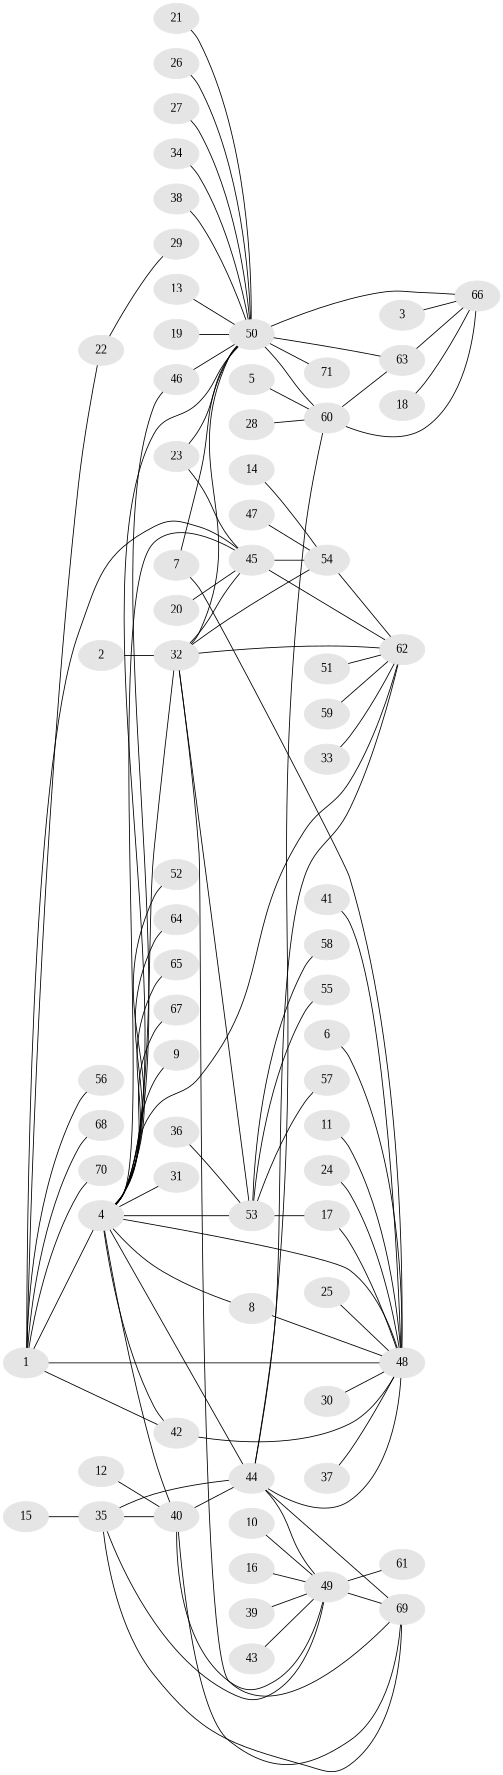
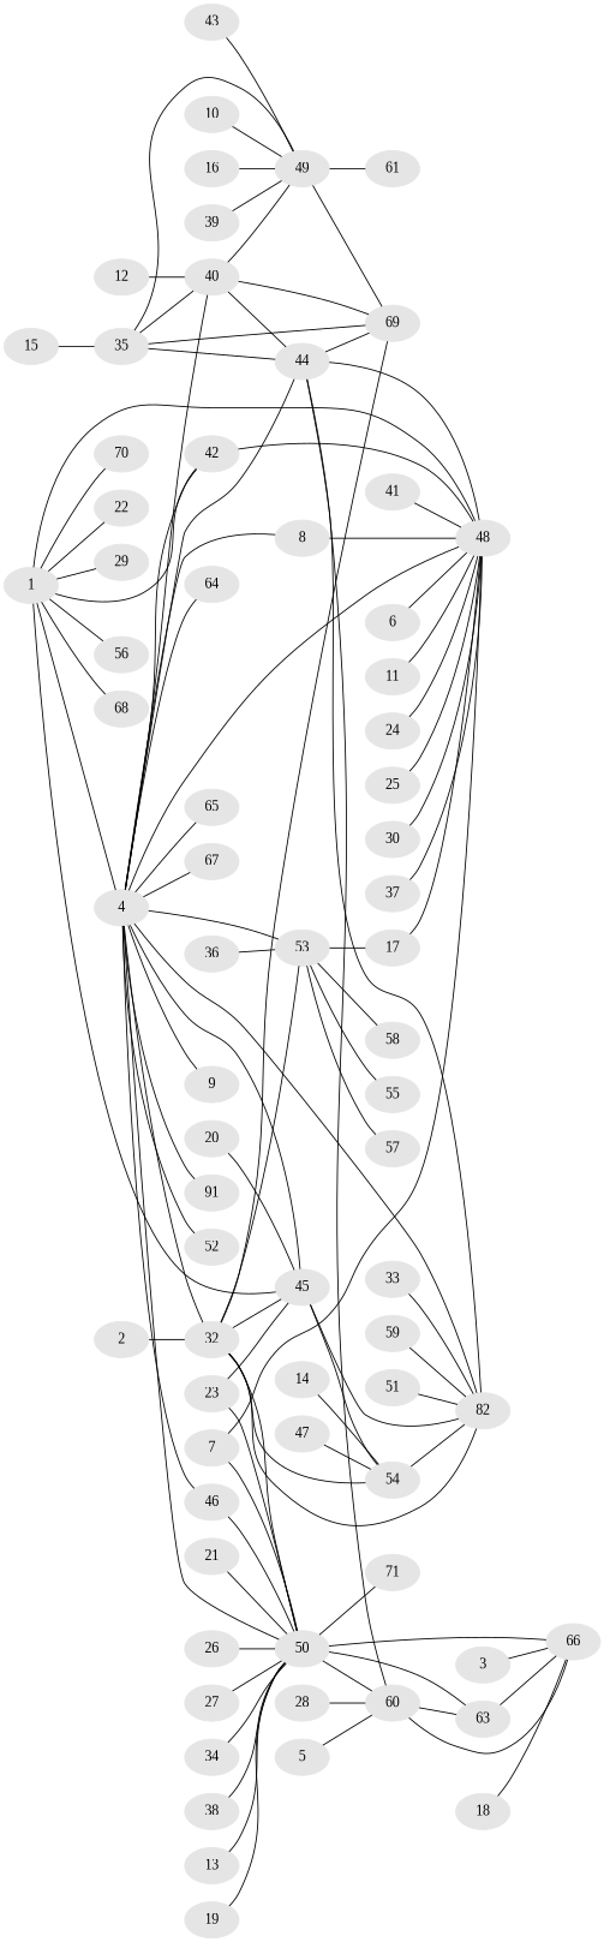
  graph {
    fontname="Liberation Serif"
    rankdir=LR
    node [color=gray90 fontname="Liberation Serif" style=filled]
    edge [fontname="Liberation Serif" weight=1.0]
    1
    4
    22
    29
    42
    45
    48
    56
    68
    70
    32
    8
    9
-   31
+   31 [label=91]
    40
    44
    46
    50
    52
    53
-   62
+   62 [label=82]
    64
    65
    67
    54
    2
    69
    3
    66
    49
    60
    63
    71
    17
    55
    57
    58
    5
    6
    7
    10
    61
    11
    12
    13
    14
    15
    35
    16
    18
    19
    20
    21
    23
    24
    25
    26
    27
    28
    30
    33
    34
    36
    37
    38
    39
    41
    43
    47
    51
    59
    1 -- 4 [weight=3.0]
    1 -- 22
-   22 -- 29
+   1 -- 29
    1 -- 42 [weight=3.0]
    1 -- 45
    1 -- 48 [weight=6.0]
    1 -- 56
    1 -- 68
    1 -- 70
    4 -- 42
    4 -- 45
    4 -- 48 [weight=2.0]
    4 -- 32
    4 -- 8
    4 -- 9
    4 -- 31
    4 -- 40
    4 -- 44
    4 -- 46
    4 -- 50 [weight=2.0]
    4 -- 52 [weight=2.0]
    4 -- 53 [weight=5.0]
    4 -- 62
    4 -- 64
    4 -- 65
    4 -- 67
    42 -- 48 [weight=2.0]
    45 -- 62
    45 -- 54
    32 -- 45 [weight=4.0]
    32 -- 50
    32 -- 53
    32 -- 62 [weight=4.0]
    32 -- 54 [weight=4.0]
    32 -- 69
    8 -- 48
    40 -- 44 [weight=3.0]
    40 -- 69
    40 -- 49
    44 -- 48
    44 -- 62 [weight=2.0]
    44 -- 69 [weight=3.0]
-   44 -- 49 [weight=3.0]
    44 -- 60
    46 -- 50
    50 -- 66 [weight=4.0]
    50 -- 60 [weight=4.0]
    50 -- 63 [weight=4.0]
    50 -- 71
    53 -- 17 [weight=5.0]
    53 -- 55
    53 -- 57
    53 -- 58
    54 -- 62
    2 -- 32
    3 -- 66
    49 -- 69
    49 -- 61
    60 -- 66
    60 -- 63
    63 -- 66
    17 -- 48
    5 -- 60
    6 -- 48
    7 -- 48
    7 -- 50
    10 -- 49
    11 -- 48
    12 -- 40
    13 -- 50
    14 -- 54
    15 -- 35
    35 -- 40
    35 -- 44 [weight=3.0]
    35 -- 69
    35 -- 49
    16 -- 49
    18 -- 66
    19 -- 50
    20 -- 45
    21 -- 50
    23 -- 45
    23 -- 50
    24 -- 48
    25 -- 48
    26 -- 50
    27 -- 50
    28 -- 60
    30 -- 48
    33 -- 62
    34 -- 50
    36 -- 53
    37 -- 48
    38 -- 50
    39 -- 49
    41 -- 48
    43 -- 49
    47 -- 54
    51 -- 62
    59 -- 62
  }
